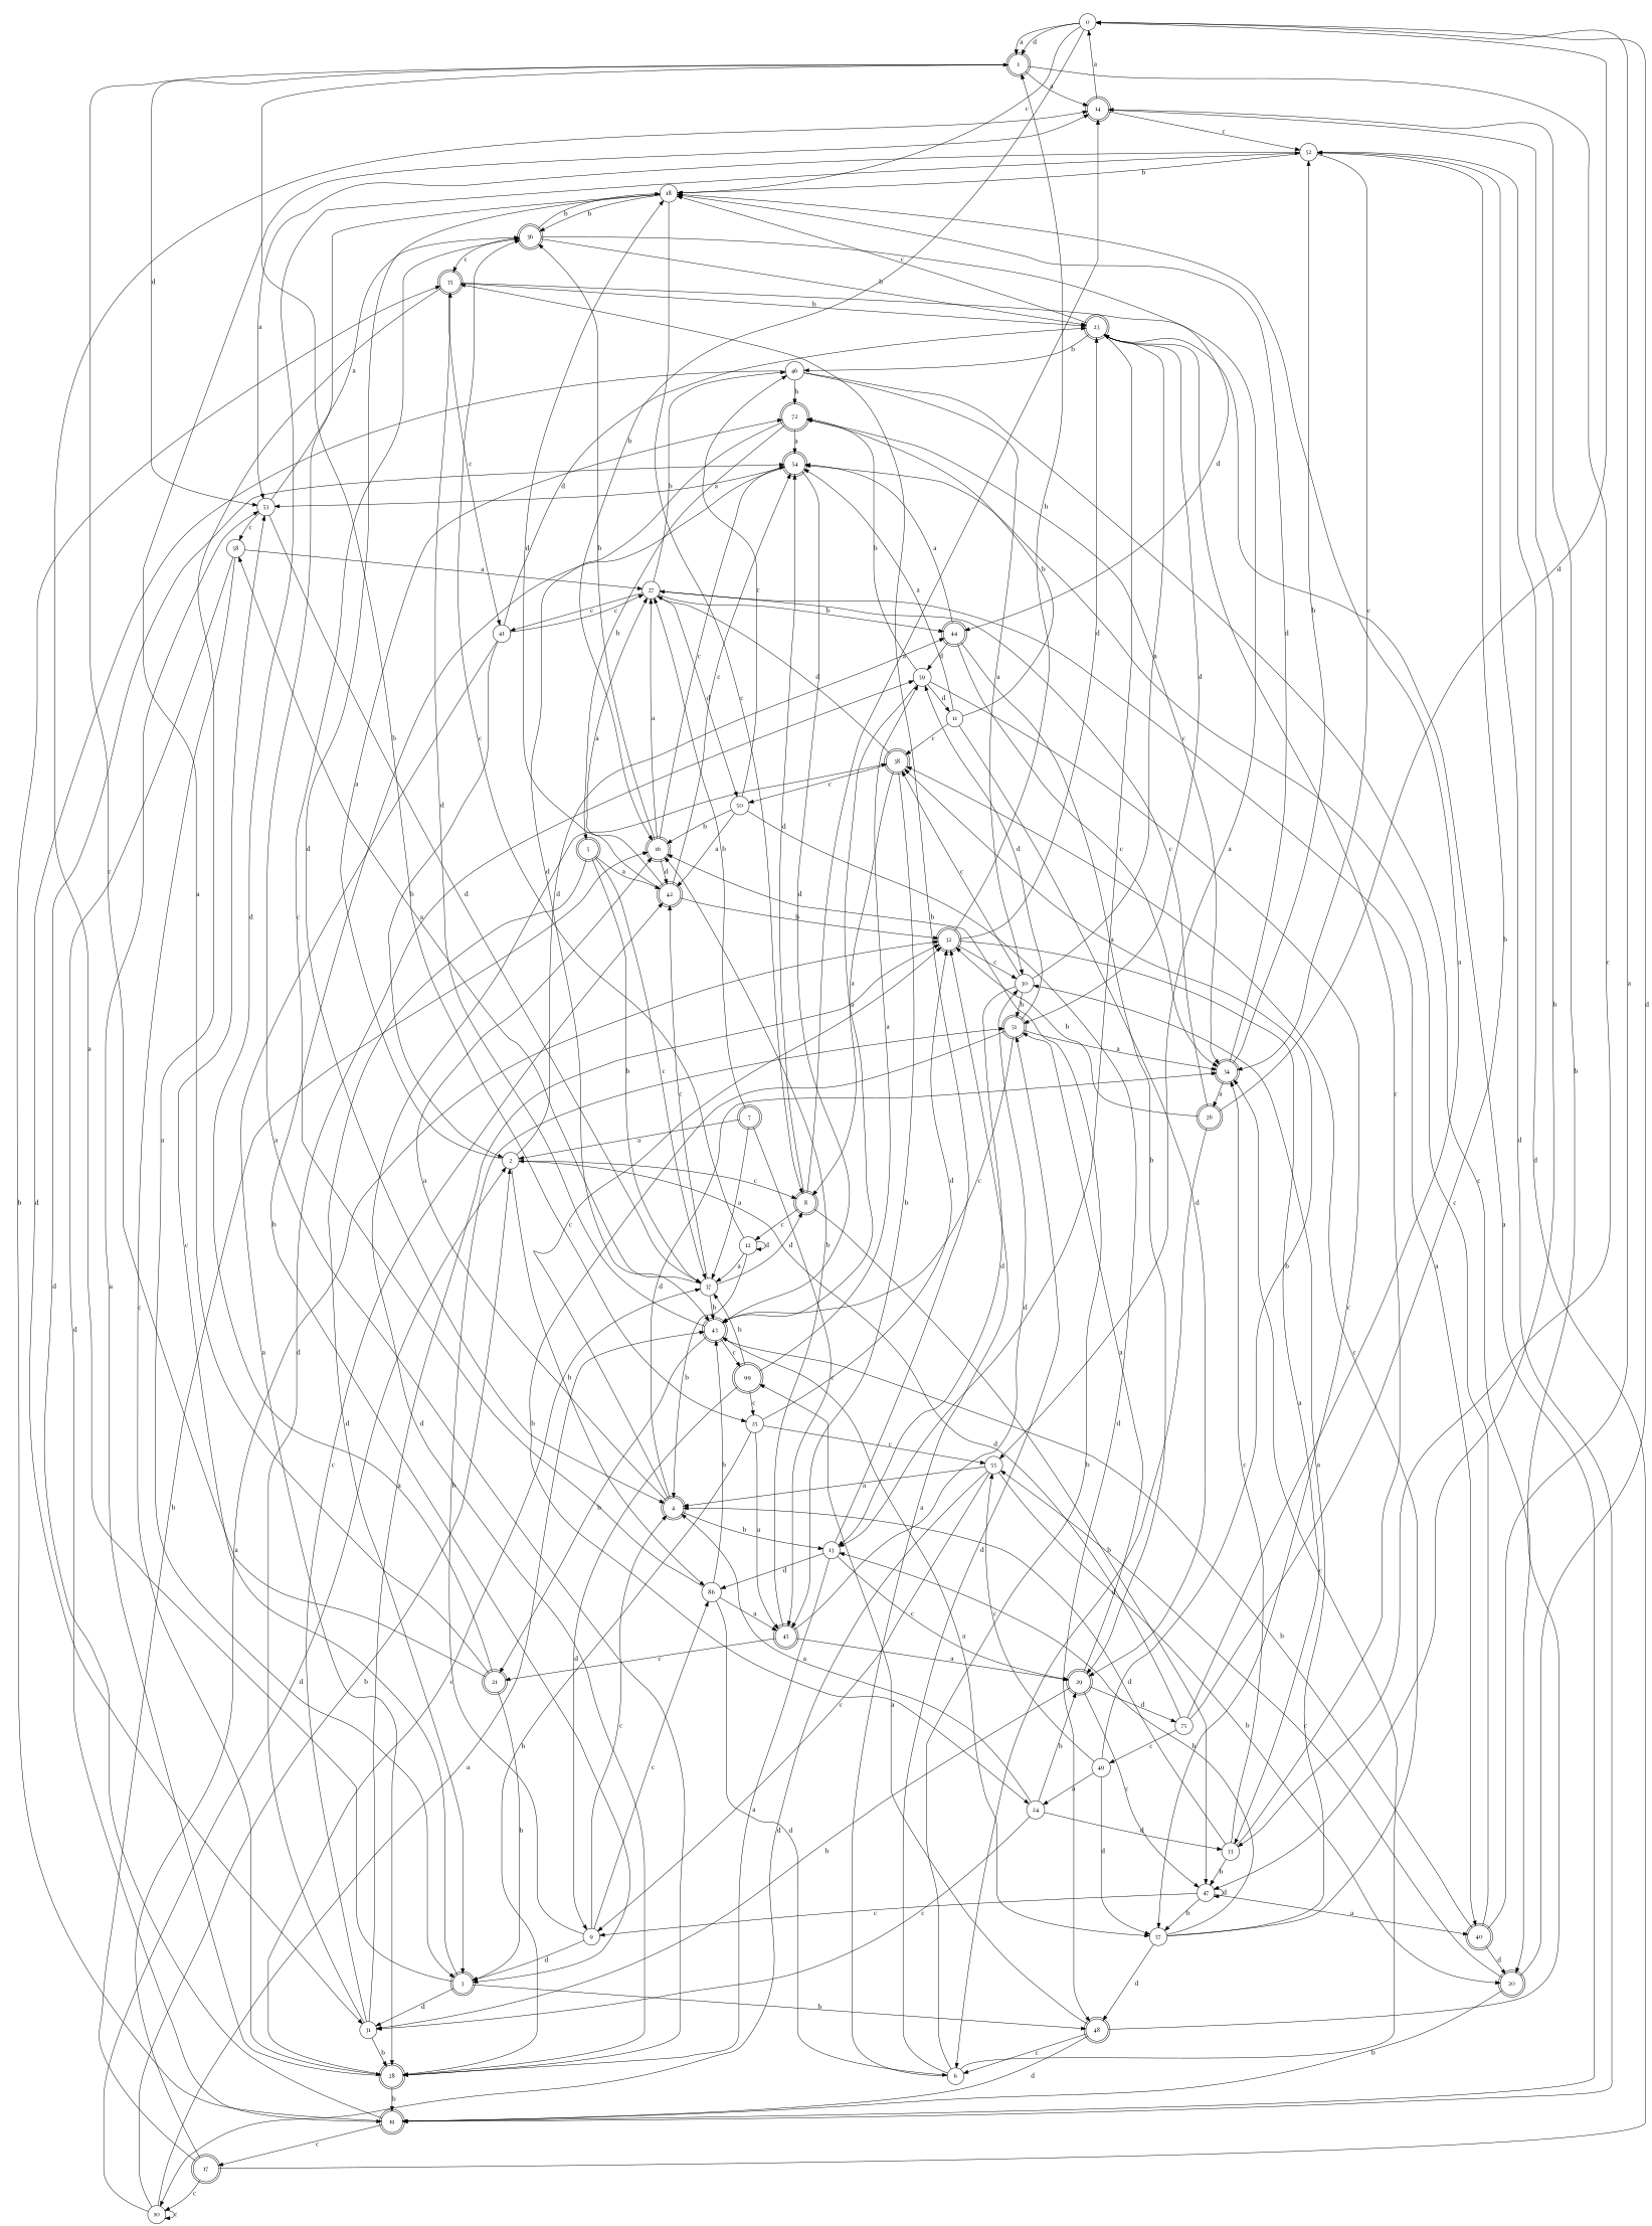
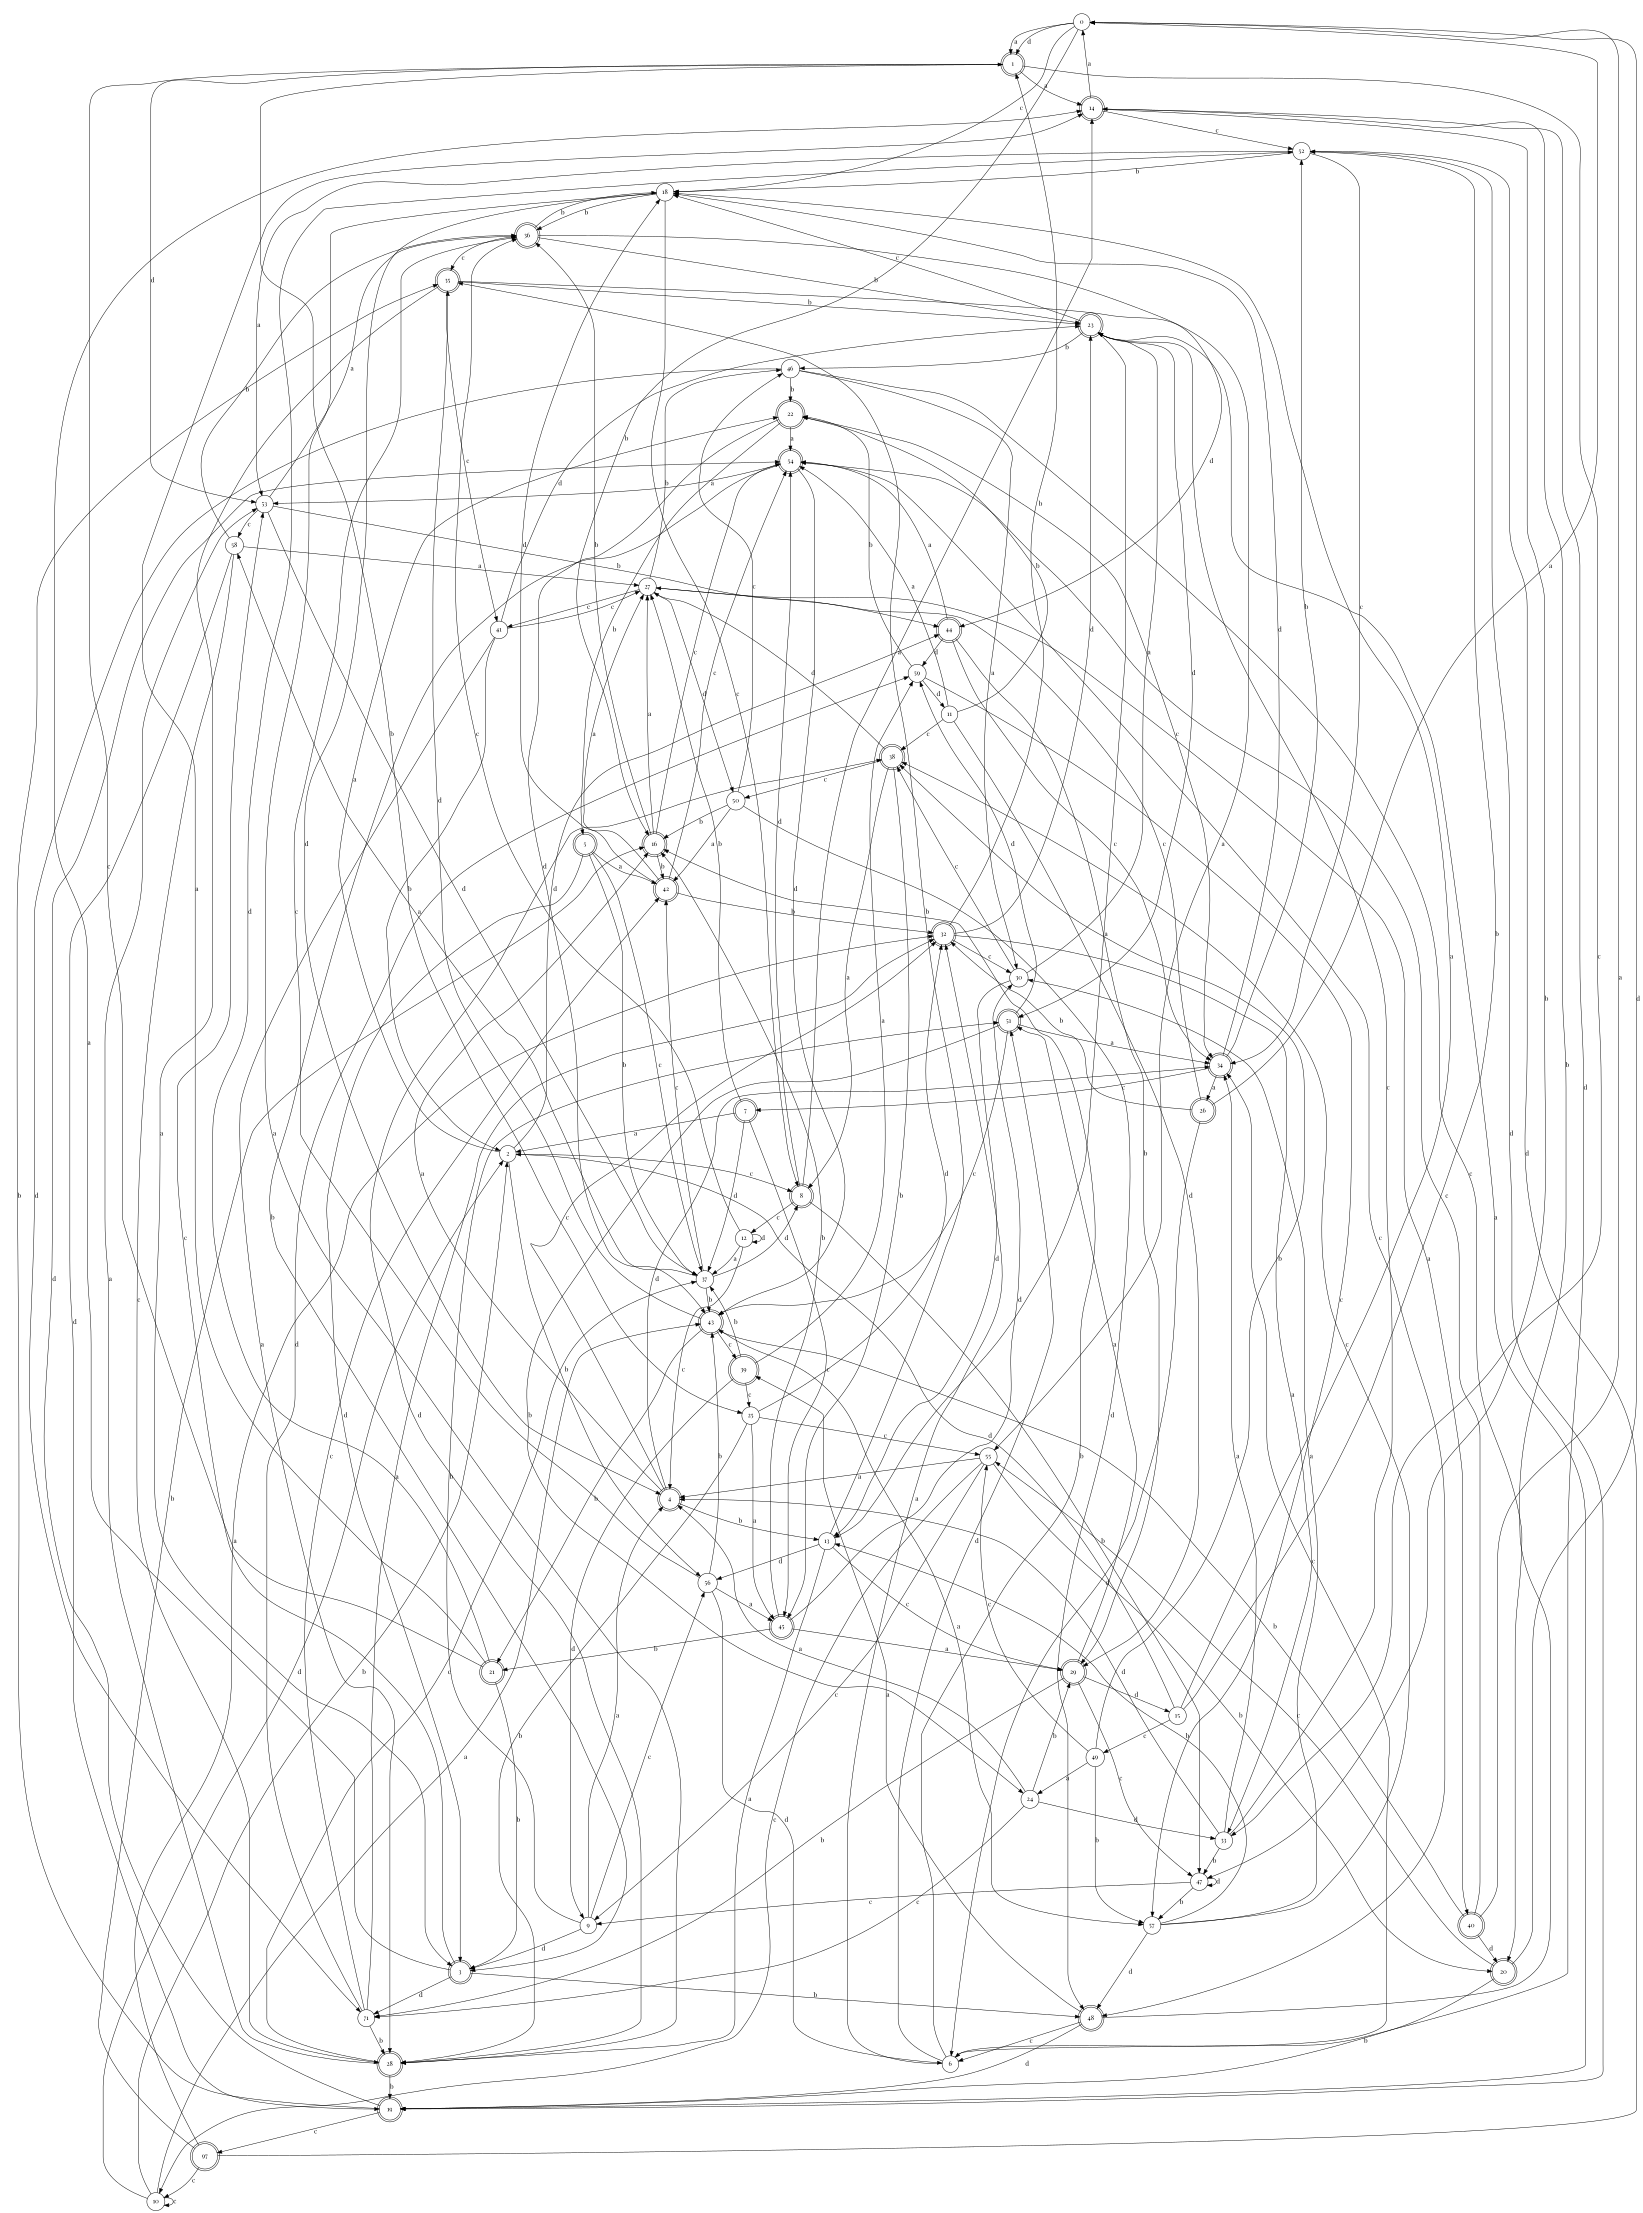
  digraph {
    fontname="Playfair Display"
    rankdir=TB
    node [color=black fillcolor=white fontname="Playfair Display" shape=doublecircle style="rounded,filled"]
    edge [fontname="Playfair Display"]
    n1 [label=0 shape=circle style=filled]
    n2 [label=1]
    n3 [label=16]
    n4 [label=18 shape=circle style=filled]
    n5 [label=14]
    n6 [label=25 shape=circle style=filled]
    n7 [label=33 shape=circle style=filled]
    n8 [label=53 shape=circle style=filled]
    n9 [label=42]
    n10 [label=27 shape=circle style=filled]
    n11 [label=54]
    n12 [label=36]
    n13 [label=8]
    n14 [label=4]
    n15 [label=28]
    n16 [label=6 shape=circle style=filled]
    n17 [label=47 shape=circle style=filled]
    n18 [label=52 shape=circle style=filled]
    n19 [label=32]
    n20 [label=45]
    n21 [label=55 shape=circle style=filled]
    n22 [label=34]
    n23 [label=23]
    n24 [label=44]
    n25 [label=37 shape=circle style=filled]
    n26 [label=58 shape=circle style=filled]
    n27 [label=2 shape=circle style=filled]
-   n28 [label=72]
-   n29 [label=86 shape=circle style=filled]
+   n28 [label=22]
+   n29 [label=56 shape=circle style=filled]
    n30 [label=12 shape=circle style=filled]
    n31 [label=5]
    n32 [label=43]
    n33 [label=29]
    n34 [label=59 shape=circle style=filled]
    n35 [label=3]
-   n36 [label=31 shape=circle style=filled]
+   n36 [label=71 shape=circle style=filled]
    n37 [label=48]
    n38 [label=19]
-   n39 [label=99]
+   n39 [label=39]
    n40 [label=13 shape=circle style=filled]
    n41 [label=35]
    n42 [label=30 shape=circle style=filled]
    n43 [label=7]
    n44 [label=26]
    n45 [label=51]
    n46 [label=24 shape=circle style=filled]
    n47 [label=46 shape=circle style=filled]
    n48 [label=40]
    n49 [label=41 shape=circle style=filled]
    n50 [label=50 shape=circle style=filled]
    n51 [label=21]
    n52 [label=9 shape=circle style=filled]
    n53 [label=57 shape=circle style=filled]
    n54 [label=10 shape=circle style=filled]
    n55 [label=11 shape=circle style=filled]
    n56 [label=38]
-   n57 [label=75 shape=circle style=filled]
+   n57 [label=15 shape=circle style=filled]
    n58 [label=49 shape=circle style=filled]
-   n59 [label=17]
+   n59 [label=97]
    n60 [label=20]
    n1 -> n2 [label=a]
    n1 -> n2 [label=d]
    n1 -> n3 [label=b]
    n1 -> n4 [label=c]
    n2 -> n5 [label=a]
    n2 -> n6 [label=b]
    n2 -> n7 [label=c]
    n2 -> n8 [label=d]
-   n3 -> n9 [label=d]
+   n3 -> n9 [label=b]
    n3 -> n10 [label=a]
    n3 -> n11 [label=c]
    n3 -> n12 [label=b]
    n4 -> n12 [label=b]
    n4 -> n13 [label=c]
    n4 -> n14 [label=d]
    n4 -> n15 [label=a]
    n5 -> n1 [label=a]
+   n5 -> n16 [label=d]
    n5 -> n17 [label=b]
    n5 -> n18 [label=c]
    n6 -> n15 [label=b]
    n6 -> n19 [label=d]
    n6 -> n20 [label=a]
    n6 -> n21 [label=c]
    n7 -> n14 [label=d]
    n7 -> n17 [label=b]
-   n7 -> n22 [label=c]
+   n7 -> n22 [label=a]
    n7 -> n23 [label=c]
    n8 -> n12 [label=a]
-   n10 -> n24 [label=b]
+   n8 -> n24 [label=b]
    n8 -> n25 [label=d]
    n8 -> n26 [label=c]
    n9 -> n4 [label=d]
    n9 -> n10 [label=a]
    n9 -> n11 [label=c]
    n9 -> n19 [label=b]
    n10 -> n47 [label=b]
    n10 -> n48 [label=a]
    n10 -> n49 [label=c]
    n10 -> n50 [label=d]
    n11 -> n8 [label=a]
    n11 -> n32 [label=d]
    n11 -> n35 [label=b]
+   n11 -> n37 [label=c]
    n12 -> n4 [label=b]
    n12 -> n21 [label=a]
    n12 -> n23 [label=b]
    n12 -> n41 [label=c]
    n13 -> n5 [label=a]
    n13 -> n11 [label=d]
    n13 -> n17 [label=b]
    n13 -> n30 [label=c]
    n14 -> n3 [label=a]
    n14 -> n19 [label=c]
    n14 -> n22 [label=d]
    n14 -> n40 [label=b]
    n15 -> n8 [label=a]
    n15 -> n25 [label=c]
    n15 -> n38 [label=b]
    n15 -> n56 [label=d]
    n16 -> n3 [label=b]
    n16 -> n19 [label=a]
    n16 -> n22 [label=c]
    n16 -> n45 [label=d]
    n17 -> n17 [label=d]
-   n17 -> n48 [label=a]
    n17 -> n52 [label=c]
    n17 -> n53 [label=b]
    n18 -> n4 [label=b]
    n18 -> n8 [label=a]
    n18 -> n22 [label=c]
    n18 -> n38 [label=d]
    n19 -> n2 [label=b]
    n19 -> n7 [label=a]
    n19 -> n23 [label=d]
    n19 -> n42 [label=c]
    n20 -> n3 [label=b]
    n20 -> n33 [label=a]
    n20 -> n42 [label=d]
-   n20 -> n51 [label=c]
+   n20 -> n51 [label=b]
    n21 -> n14 [label=a]
    n21 -> n52 [label=c]
-   n21 -> n54 [label=d]
+   n21 -> n54 [label=c]
    n21 -> n60 [label=b]
    n22 -> n4 [label=d]
    n22 -> n18 [label=b]
+   n22 -> n43 [label=c]
    n22 -> n44 [label=a]
    n23 -> n4 [label=c]
    n23 -> n40 [label=a]
    n23 -> n45 [label=d]
    n23 -> n47 [label=b]
    n24 -> n11 [label=a]
    n24 -> n22 [label=c]
    n24 -> n33 [label=b]
    n24 -> n34 [label=d]
    n25 -> n9 [label=c]
    n25 -> n13 [label=d]
    n25 -> n26 [label=a]
    n25 -> n32 [label=b]
    n26 -> n10 [label=a]
+   n26 -> n12 [label=b]
    n26 -> n15 [label=c]
    n26 -> n38 [label=d]
    n27 -> n13 [label=c]
    n27 -> n24 [label=d]
    n27 -> n28 [label=a]
    n27 -> n29 [label=b]
    n28 -> n11 [label=a]
    n28 -> n22 [label=c]
    n28 -> n31 [label=b]
    n28 -> n32 [label=d]
    n29 -> n12 [label=c]
    n29 -> n16 [label=d]
    n29 -> n20 [label=a]
    n29 -> n32 [label=b]
    n30 -> n12 [label=c]
-   n30 -> n14 [label=b]
+   n30 -> n14 [label=c]
    n30 -> n25 [label=a]
    n30 -> n30 [label=d]
    n31 -> n9 [label=a]
    n31 -> n25 [label=b]
    n31 -> n25 [label=c]
    n31 -> n35 [label=d]
    n32 -> n39 [label=c]
    n32 -> n41 [label=d]
    n32 -> n51 [label=b]
    n32 -> n53 [label=a]
    n33 -> n17 [label=c]
    n33 -> n36 [label=b]
    n33 -> n45 [label=a]
    n33 -> n57 [label=d]
    n34 -> n28 [label=b]
-   n34 -> n32 [label=a]
    n34 -> n53 [label=c]
    n34 -> n55 [label=d]
    n35 -> n5 [label=a]
    n35 -> n8 [label=c]
    n35 -> n36 [label=d]
    n35 -> n37 [label=b]
    n36 -> n9 [label=c]
    n36 -> n15 [label=b]
    n36 -> n19 [label=a]
    n36 -> n34 [label=d]
    n37 -> n5 [label=b]
    n37 -> n16 [label=c]
    n37 -> n38 [label=d]
    n37 -> n39 [label=a]
    n38 -> n11 [label=d]
    n38 -> n23 [label=a]
    n38 -> n41 [label=b]
    n38 -> n59 [label=c]
    n39 -> n6 [label=c]
    n39 -> n25 [label=b]
    n39 -> n34 [label=a]
    n39 -> n52 [label=d]
    n40 -> n15 [label=a]
    n40 -> n29 [label=d]
    n40 -> n33 [label=c]
    n40 -> n41 [label=b]
    n41 -> n23 [label=b]
    n41 -> n24 [label=d]
    n41 -> n35 [label=a]
    n41 -> n49 [label=c]
    n42 -> n23 [label=a]
    n42 -> n40 [label=d]
-   n42 -> n45 [label=b]
    n42 -> n56 [label=c]
    n43 -> n10 [label=b]
    n43 -> n20 [label=c]
-   n43 -> n25 [label=a]
+   n43 -> n25 [label=d]
    n43 -> n27 [label=a]
-   n44 -> n1 [label=d]
+   n44 -> n1 [label=a]
    n44 -> n10 [label=c]
    n44 -> n16 [label=d]
    n44 -> n19 [label=b]
    n45 -> n22 [label=a]
    n45 -> n32 [label=c]
    n45 -> n34 [label=d]
    n45 -> n46 [label=b]
    n46 -> n7 [label=d]
    n46 -> n14 [label=a]
    n46 -> n33 [label=b]
    n46 -> n36 [label=c]
    n47 -> n28 [label=b]
    n47 -> n36 [label=d]
    n47 -> n42 [label=a]
    n47 -> n60 [label=c]
    n48 -> n1 [label=a]
    n48 -> n11 [label=c]
    n48 -> n32 [label=b]
    n48 -> n60 [label=d]
    n49 -> n10 [label=c]
    n49 -> n15 [label=a]
    n49 -> n23 [label=d]
    n49 -> n27 [label=b]
    n50 -> n3 [label=b]
    n50 -> n9 [label=a]
    n50 -> n37 [label=d]
    n50 -> n47 [label=c]
    n51 -> n2 [label=c]
    n51 -> n5 [label=a]
    n51 -> n18 [label=d]
    n51 -> n35 [label=b]
-   n52 -> n14 [label=c]
+   n52 -> n14 [label=a]
    n52 -> n29 [label=c]
    n52 -> n35 [label=d]
    n52 -> n45 [label=b]
    n53 -> n37 [label=d]
    n53 -> n40 [label=b]
    n53 -> n42 [label=a]
    n53 -> n56 [label=c]
    n54 -> n27 [label=b]
    n54 -> n27 [label=d]
    n54 -> n32 [label=a]
    n54 -> n54 [label=c]
    n55 -> n11 [label=a]
    n55 -> n28 [label=b]
    n55 -> n33 [label=d]
    n55 -> n56 [label=c]
    n56 -> n10 [label=d]
    n56 -> n13 [label=a]
    n56 -> n20 [label=b]
    n56 -> n50 [label=c]
    n57 -> n4 [label=a]
    n57 -> n18 [label=b]
    n57 -> n27 [label=d]
    n57 -> n58 [label=c]
    n58 -> n21 [label=c]
    n58 -> n46 [label=a]
-   n58 -> n53 [label=d]
+   n58 -> n53 [label=b]
    n58 -> n56 [label=b]
    n59 -> n3 [label=b]
    n59 -> n18 [label=d]
    n59 -> n19 [label=a]
    n59 -> n54 [label=c]
    n60 -> n1 [label=d]
    n60 -> n21 [label=c]
    n60 -> n38 [label=b]
  }
